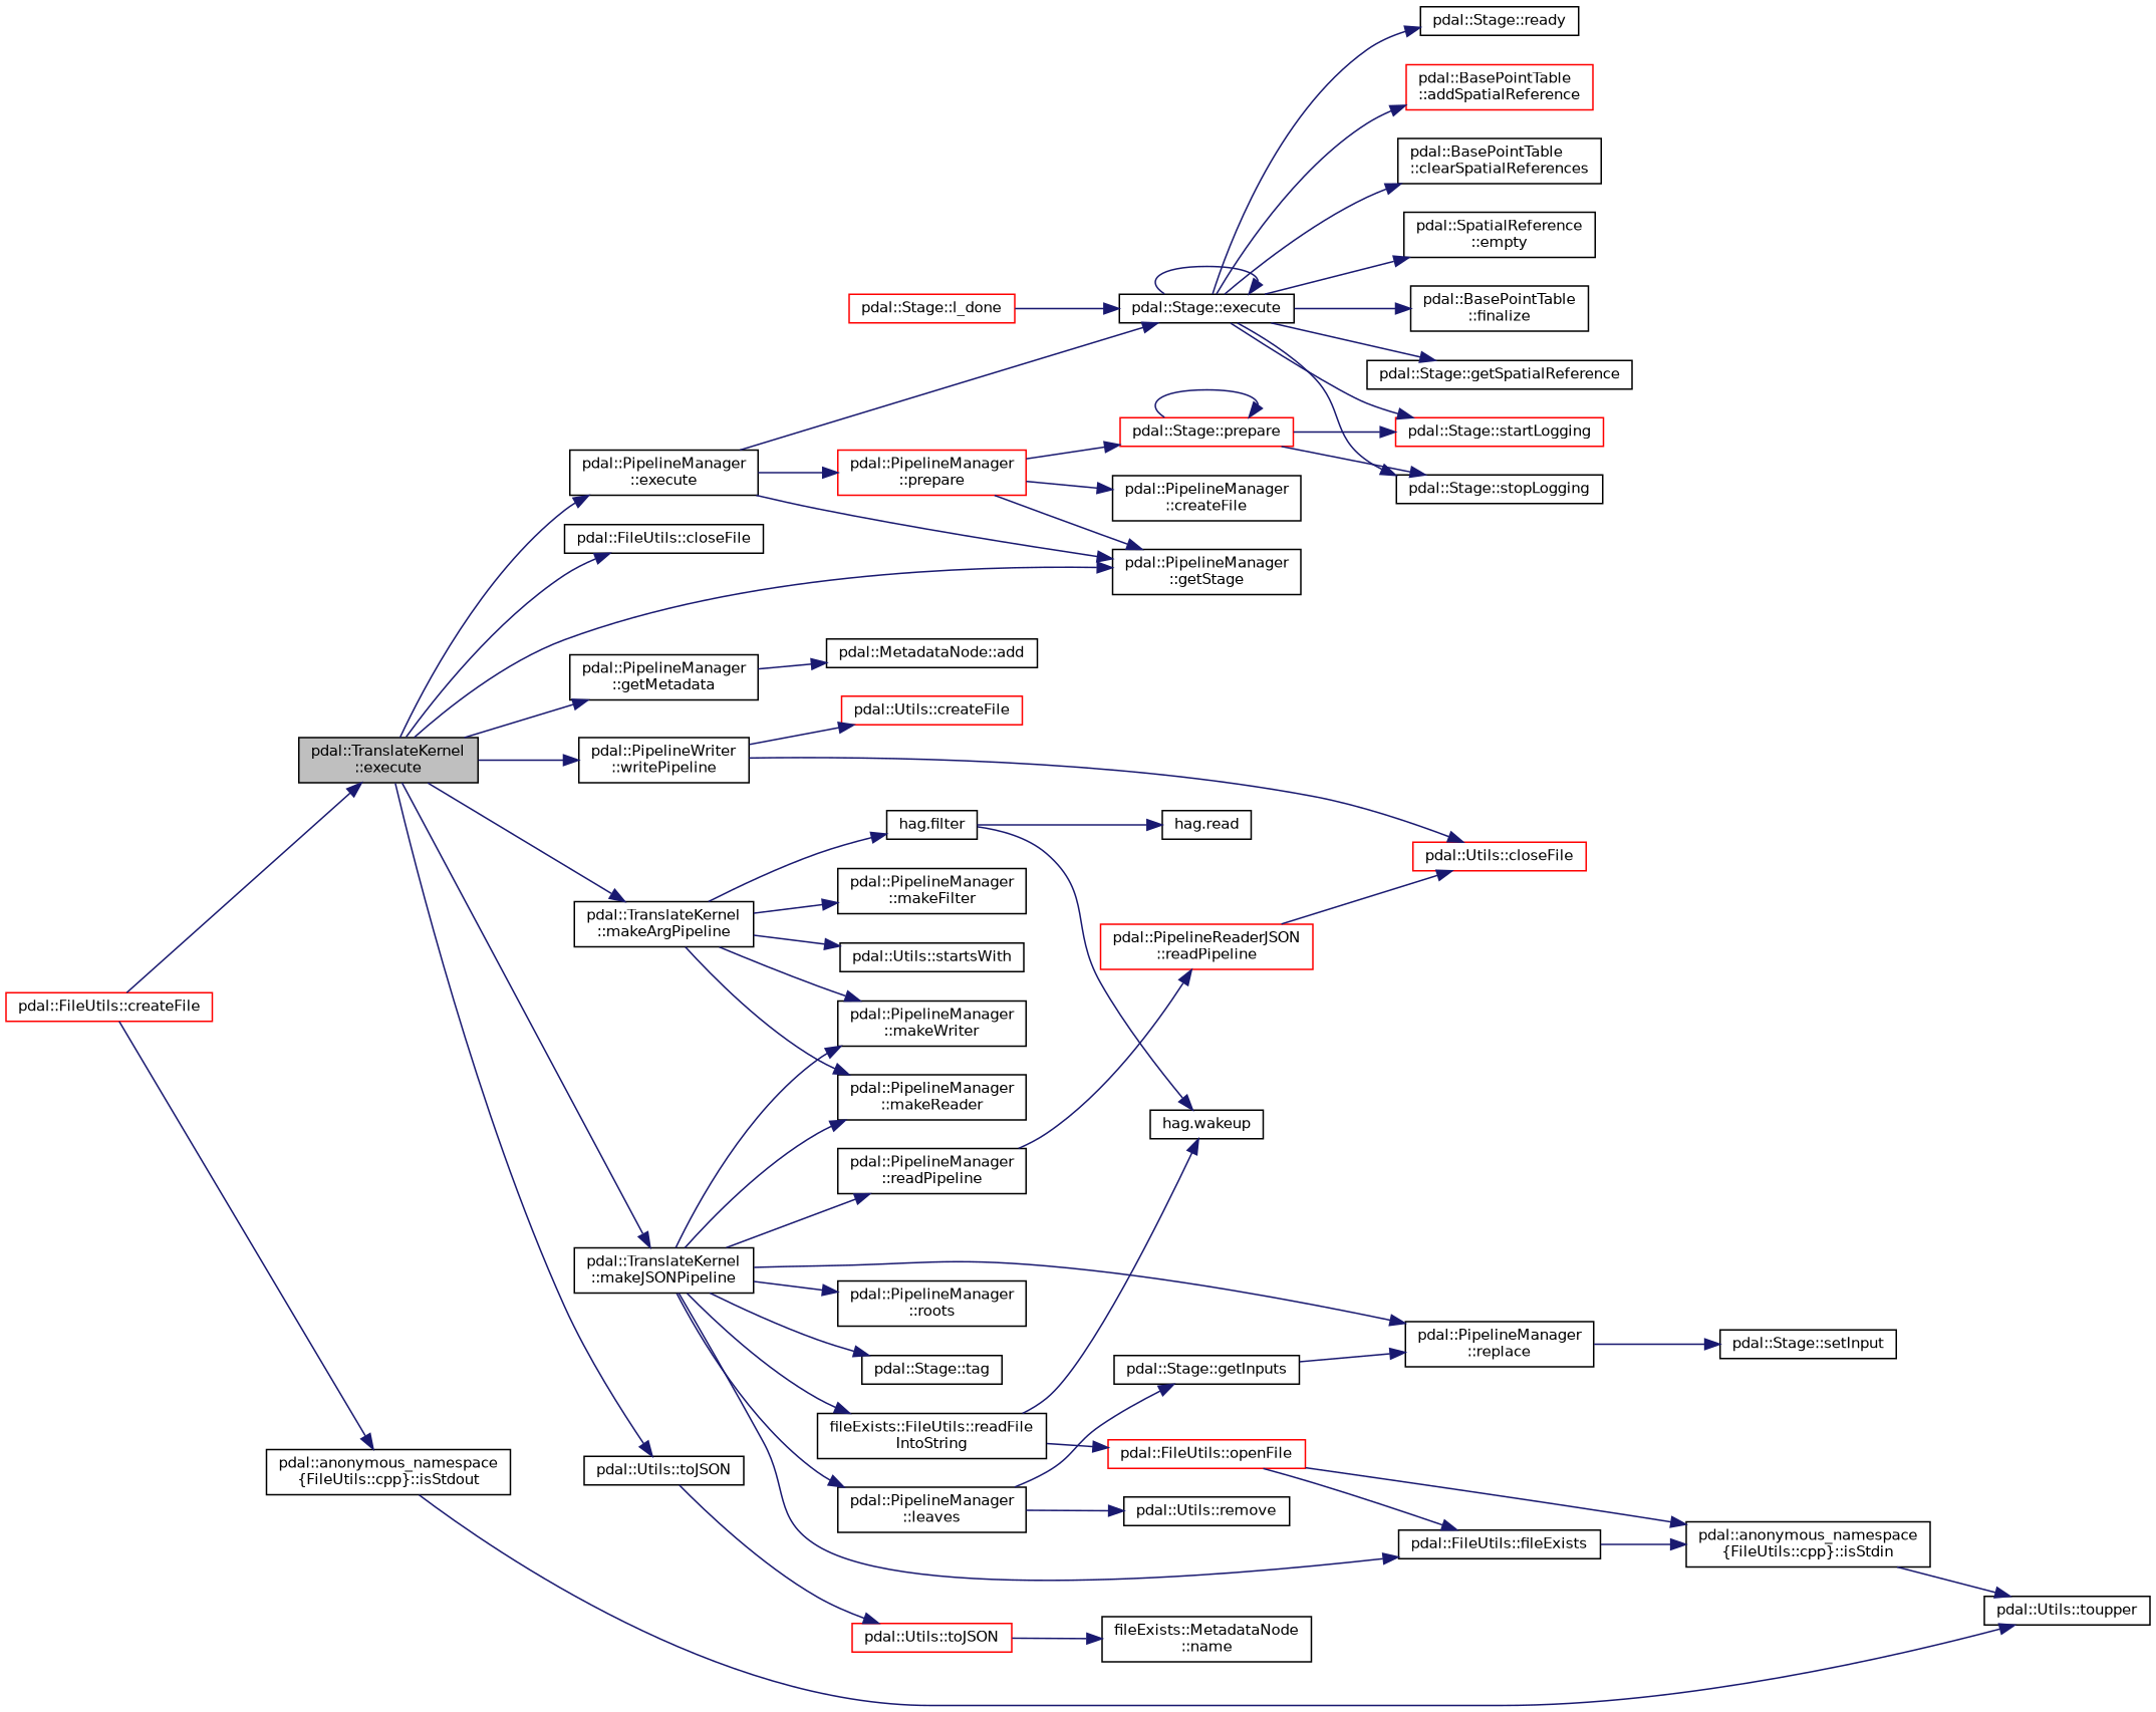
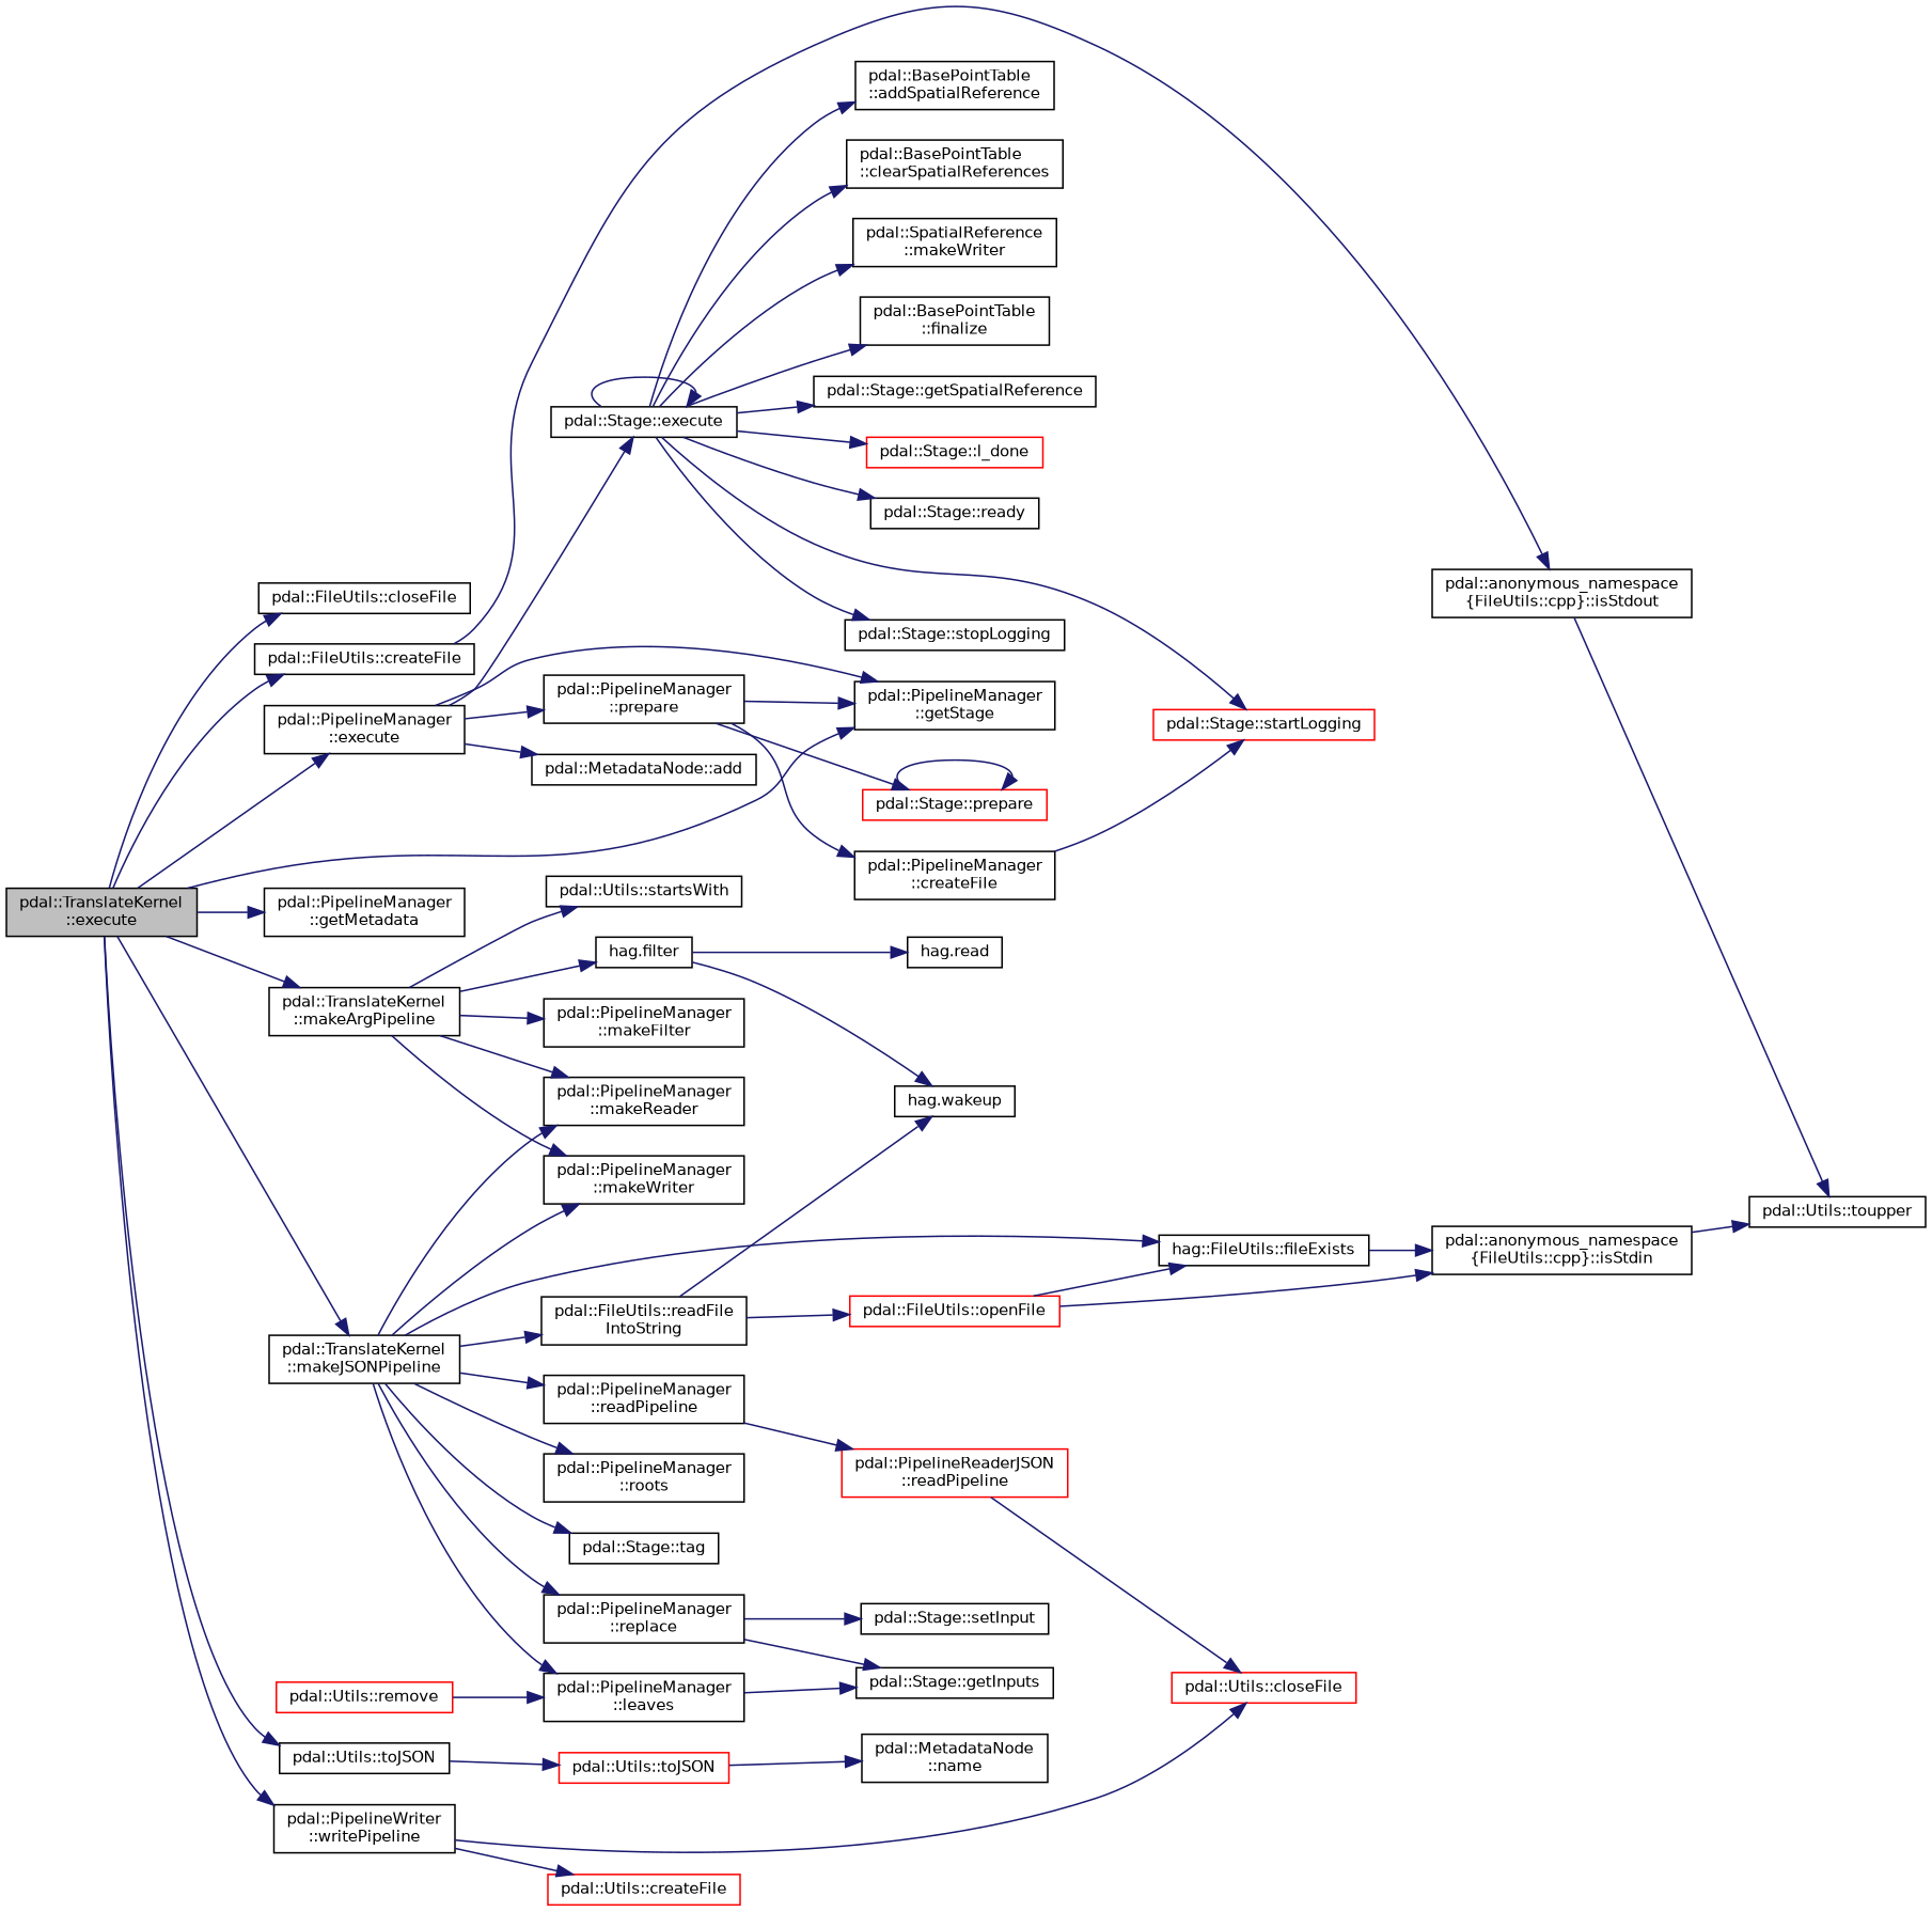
  digraph {
    rankdir=LR
    node [color=black fillcolor=white fontname=Helvetica fontsize=10 shape=record style=filled]
    edge [color=midnightblue fontname=Helvetica fontsize=10 labelfontname=Helvetica labelfontsize=10 style=solid]
    n1 [fillcolor=grey75 fontcolor=black height=0.2 label="pdal::TranslateKernel\l::execute" width=0.4]
    n2 [height=0.2 label="pdal::FileUtils::closeFile" width=0.4]
-   n3 [color=red height=0.2 label="pdal::FileUtils::createFile" width=0.4]
+   n3 [height=0.2 label="pdal::FileUtils::createFile" width=0.4]
    n4 [height=0.2 label="pdal::PipelineManager\l::execute" width=0.4]
    n5 [height=0.2 label="pdal::PipelineManager\l::getStage" width=0.4]
    n6 [height=0.2 label="pdal::PipelineManager\l::getMetadata" width=0.4]
    n7 [height=0.2 label="pdal::TranslateKernel\l::makeArgPipeline" width=0.4]
    n8 [height=0.2 label="pdal::TranslateKernel\l::makeJSONPipeline" width=0.4]
    n9 [height=0.2 label="pdal::Utils::toJSON" width=0.4]
    n10 [height=0.2 label="pdal::PipelineWriter\l::writePipeline" width=0.4]
    n11 [height=0.2 label="pdal::anonymous_namespace\l\{FileUtils::cpp\}::isStdout" width=0.4]
    n12 [height=0.2 label="pdal::Stage::execute" width=0.4]
-   n13 [color=red height=0.2 label="pdal::PipelineManager\l::prepare" width=0.4]
+   n13 [height=0.2 label="pdal::PipelineManager\l::prepare" width=0.4]
    n14 [height=0.2 label="pdal::MetadataNode::add" width=0.4]
    n15 [height=0.2 label="pdal::Utils::startsWith" width=0.4]
    n16 [height=0.2 label="pdal::PipelineManager\l::makeReader" width=0.4]
    n17 [height=0.2 label="hag.filter" width=0.4]
    n18 [height=0.2 label="pdal::PipelineManager\l::makeFilter" width=0.4]
    n19 [height=0.2 label="pdal::PipelineManager\l::makeWriter" width=0.4]
-   n20 [height=0.2 label="pdal::FileUtils::fileExists" width=0.4]
-   n21 [height=0.2 label="fileExists::FileUtils::readFile\lIntoString" width=0.4]
+   n20 [height=0.2 label="hag::FileUtils::fileExists" width=0.4]
+   n21 [height=0.2 label="pdal::FileUtils::readFile\lIntoString" width=0.4]
    n22 [height=0.2 label="pdal::PipelineManager\l::readPipeline" width=0.4]
    n23 [height=0.2 label="pdal::PipelineManager\l::roots" width=0.4]
    n24 [height=0.2 label="pdal::Stage::tag" width=0.4]
    n25 [height=0.2 label="pdal::PipelineManager\l::replace" width=0.4]
    n26 [height=0.2 label="pdal::PipelineManager\l::leaves" width=0.4]
    n27 [color=red height=0.2 label="pdal::Utils::toJSON" width=0.4]
    n28 [color=red height=0.2 label="pdal::Utils::closeFile" width=0.4]
    n29 [color=red height=0.2 label="pdal::Utils::createFile" width=0.4]
    n30 [height=0.2 label="pdal::Utils::toupper" width=0.4]
-   n31 [color=red height=0.2 label="pdal::BasePointTable\l::addSpatialReference" width=0.4]
+   n31 [height=0.2 label="pdal::BasePointTable\l::addSpatialReference" width=0.4]
    n32 [height=0.2 label="pdal::BasePointTable\l::clearSpatialReferences" width=0.4]
-   n33 [height=0.2 label="pdal::SpatialReference\l::empty" width=0.4]
+   n33 [height=0.2 label="pdal::SpatialReference\l::makeWriter" width=0.4]
    n34 [height=0.2 label="pdal::BasePointTable\l::finalize" width=0.4]
    n35 [height=0.2 label="pdal::Stage::getSpatialReference" width=0.4]
    n36 [color=red height=0.2 label="pdal::Stage::l_done" width=0.4]
    n37 [height=0.2 label="pdal::Stage::ready" width=0.4]
    n38 [color=red height=0.2 label="pdal::Stage::startLogging" width=0.4]
    n39 [height=0.2 label="pdal::Stage::stopLogging" width=0.4]
    n40 [color=red height=0.2 label="pdal::Stage::prepare" width=0.4]
    n41 [height=0.2 label="pdal::PipelineManager\l::createFile" width=0.4]
    n42 [height=0.2 label="hag.read" width=0.4]
    n43 [height=0.2 label="hag.wakeup" width=0.4]
    n44 [height=0.2 label="pdal::anonymous_namespace\l\{FileUtils::cpp\}::isStdin" width=0.4]
    n45 [color=red height=0.2 label="pdal::FileUtils::openFile" width=0.4]
    n46 [color=red height=0.2 label="pdal::PipelineReaderJSON\l::readPipeline" width=0.4]
    n47 [height=0.2 label="pdal::Stage::getInputs" width=0.4]
    n48 [height=0.2 label="pdal::Stage::setInput" width=0.4]
-   n49 [height=0.2 label="pdal::Utils::remove" width=0.4]
-   n50 [height=0.2 label="fileExists::MetadataNode\l::name" width=0.4]
+   n49 [color=red height=0.2 label="pdal::Utils::remove" width=0.4]
+   n50 [height=0.2 label="pdal::MetadataNode\l::name" width=0.4]
    n1 -> n2
-   n3 -> n1
+   n1 -> n3
    n1 -> n4
    n1 -> n5
    n1 -> n6
    n1 -> n7
    n1 -> n8
    n1 -> n9
    n1 -> n10
    n3 -> n11
    n4 -> n5
    n4 -> n12
    n4 -> n13
-   n6 -> n14
+   n4 -> n14
    n7 -> n15
    n7 -> n16
    n7 -> n17
    n7 -> n18
    n7 -> n19
    n8 -> n16
    n8 -> n19
    n8 -> n20
    n8 -> n21
    n8 -> n22
    n8 -> n23
    n8 -> n24
    n8 -> n25
    n8 -> n26
    n9 -> n27
    n10 -> n28
    n10 -> n29
    n11 -> n30
    n12 -> n12
    n12 -> n31
    n12 -> n32
    n12 -> n33
    n12 -> n34
    n12 -> n35
-   n36 -> n12
+   n12 -> n36
    n12 -> n37
    n12 -> n38
    n12 -> n39
    n13 -> n5
    n13 -> n40
    n13 -> n41
    n17 -> n42
    n17 -> n43
    n20 -> n44
    n21 -> n43
    n21 -> n45
    n22 -> n46
-   n47 -> n25
+   n25 -> n47
    n25 -> n48
    n26 -> n47
-   n26 -> n49
+   n49 -> n26
    n27 -> n50
-   n40 -> n38
-   n40 -> n39
+   n41 -> n38
    n40 -> n40
    n44 -> n30
    n45 -> n20
    n45 -> n44
    n46 -> n28
  }
